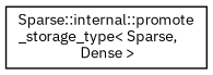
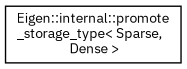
  digraph {
    rankdir=LR
    fontname="IBM Plex Sans"
-   n1 [color=black fillcolor=white fontname="IBM Plex Sans" fontsize=10 height=0.2 label="Sparse::internal::promote\l_storage_type\< Sparse,\l Dense \>" shape=record style=filled width=0.4]
+   n1 [color=black fillcolor=white fontname="IBM Plex Sans" fontsize=10 height=0.2 label="Eigen::internal::promote\l_storage_type\< Sparse,\l Dense \>" shape=record style=filled width=0.4]
  }
